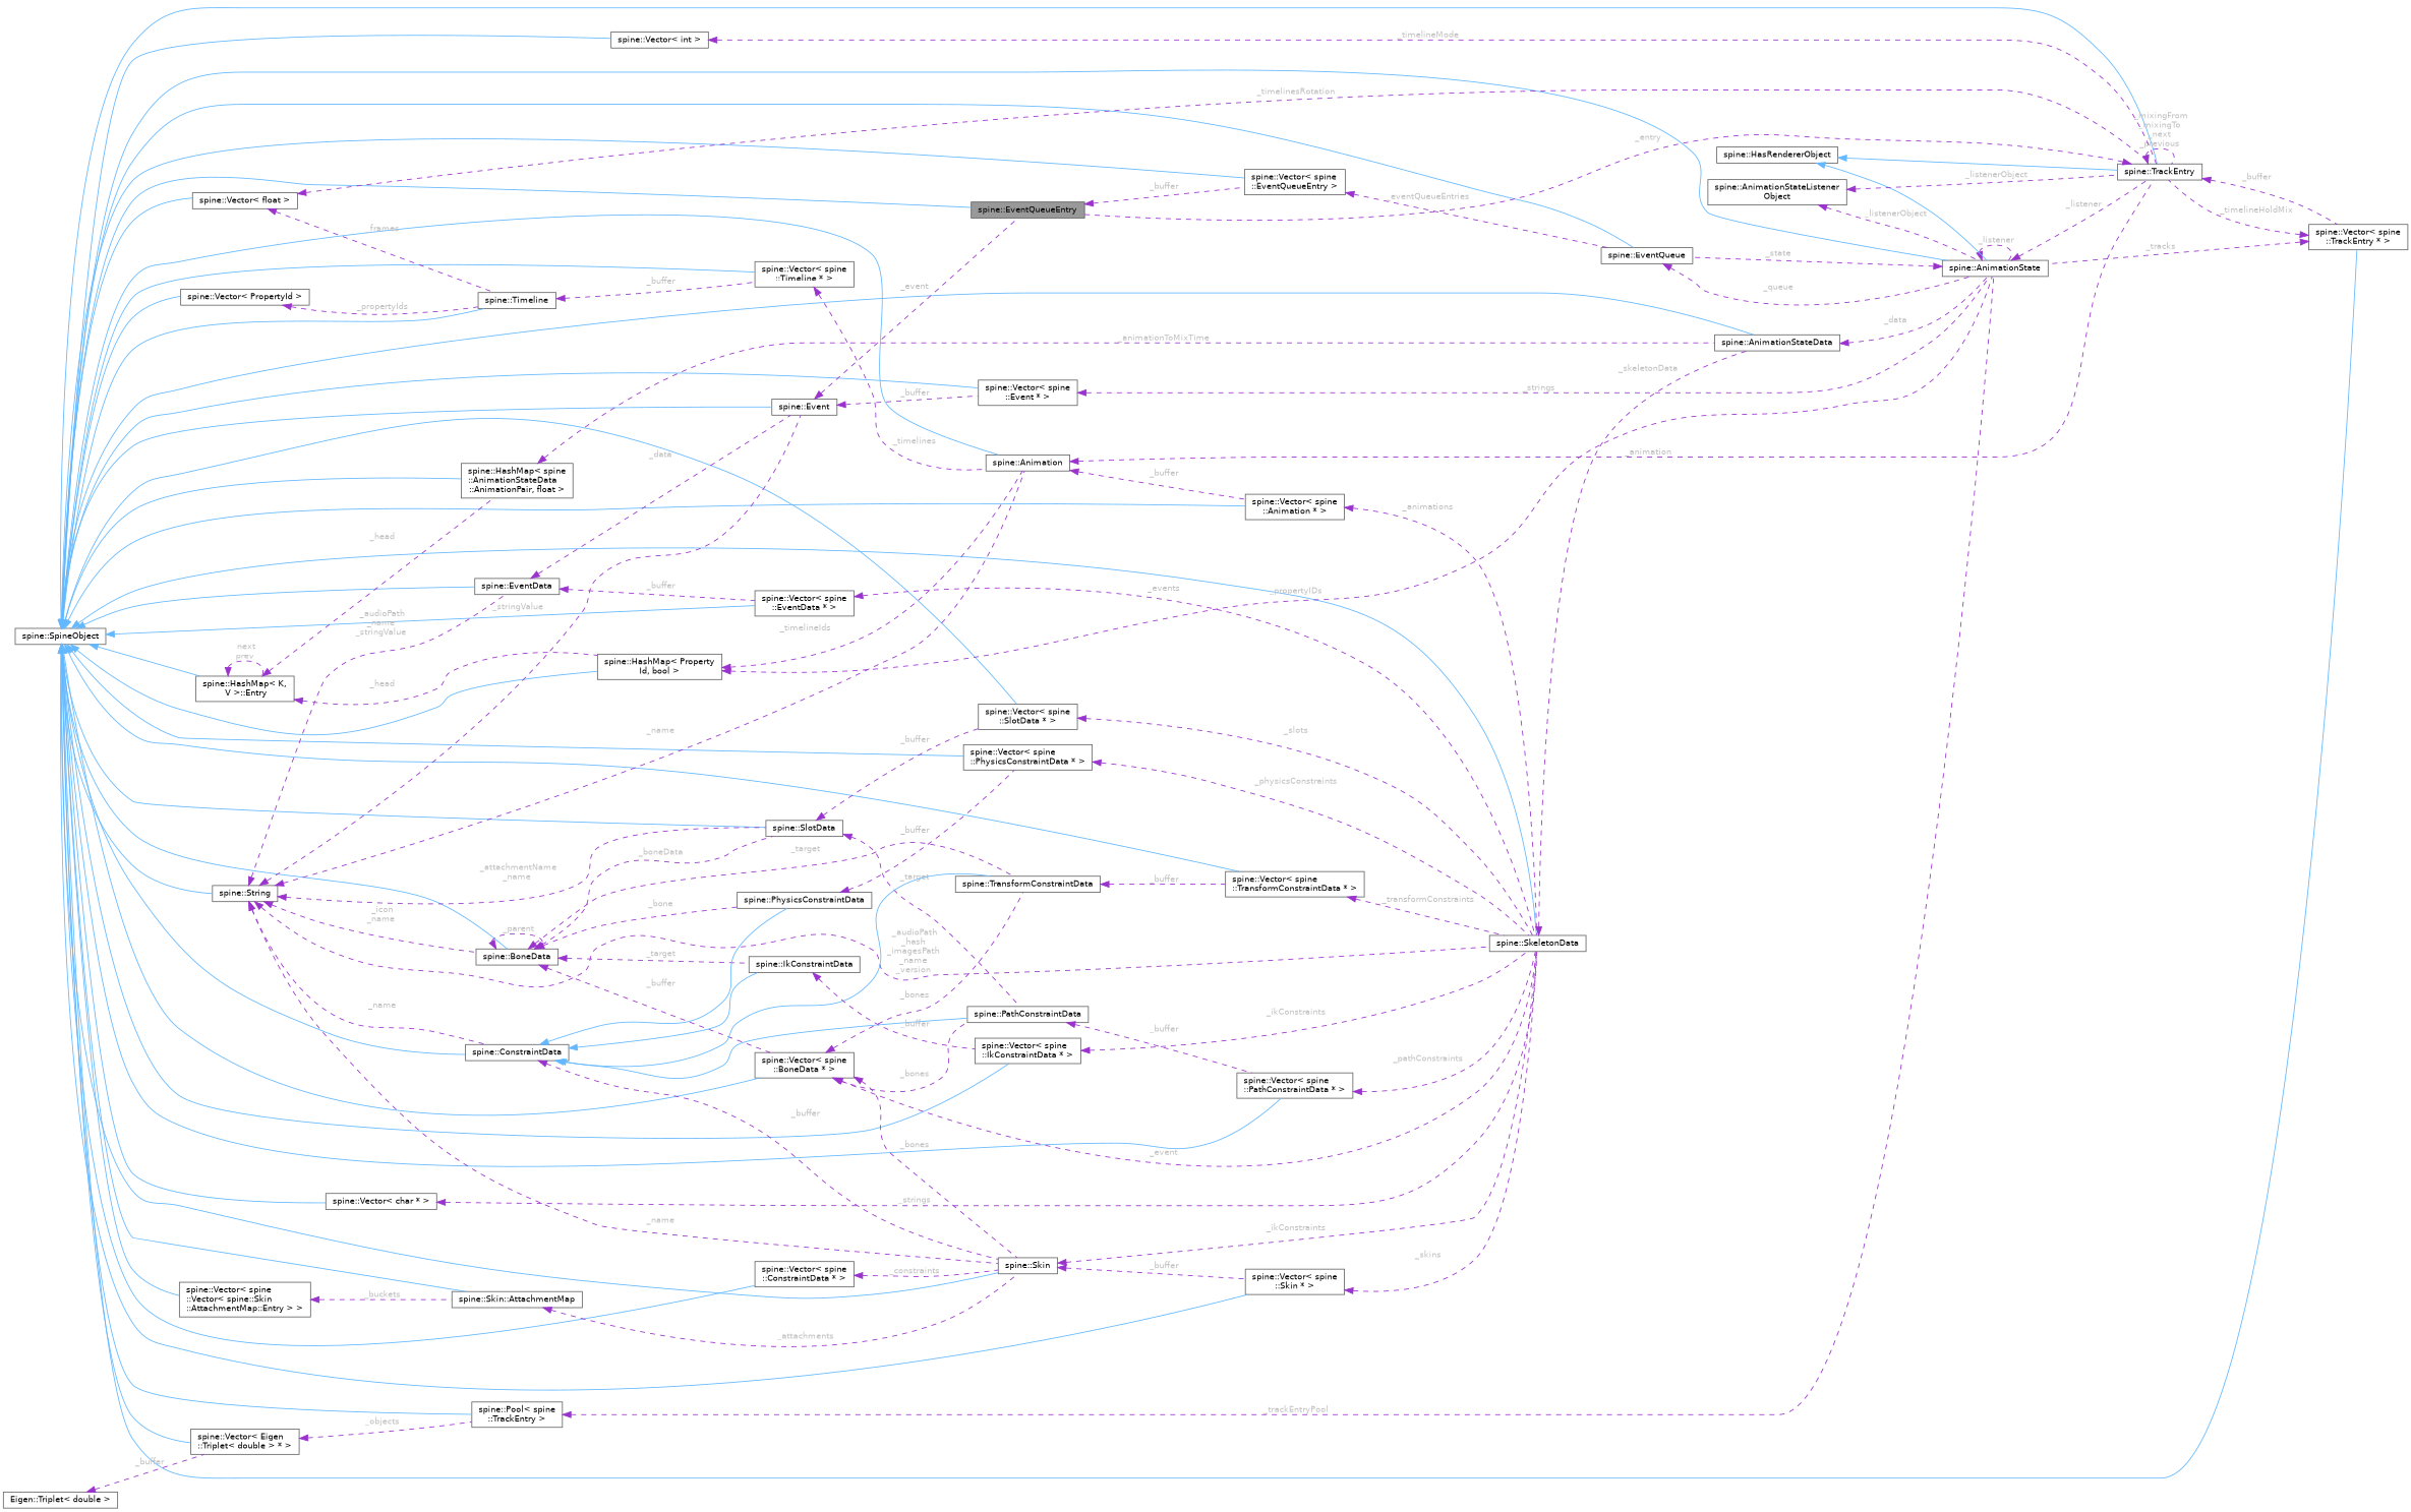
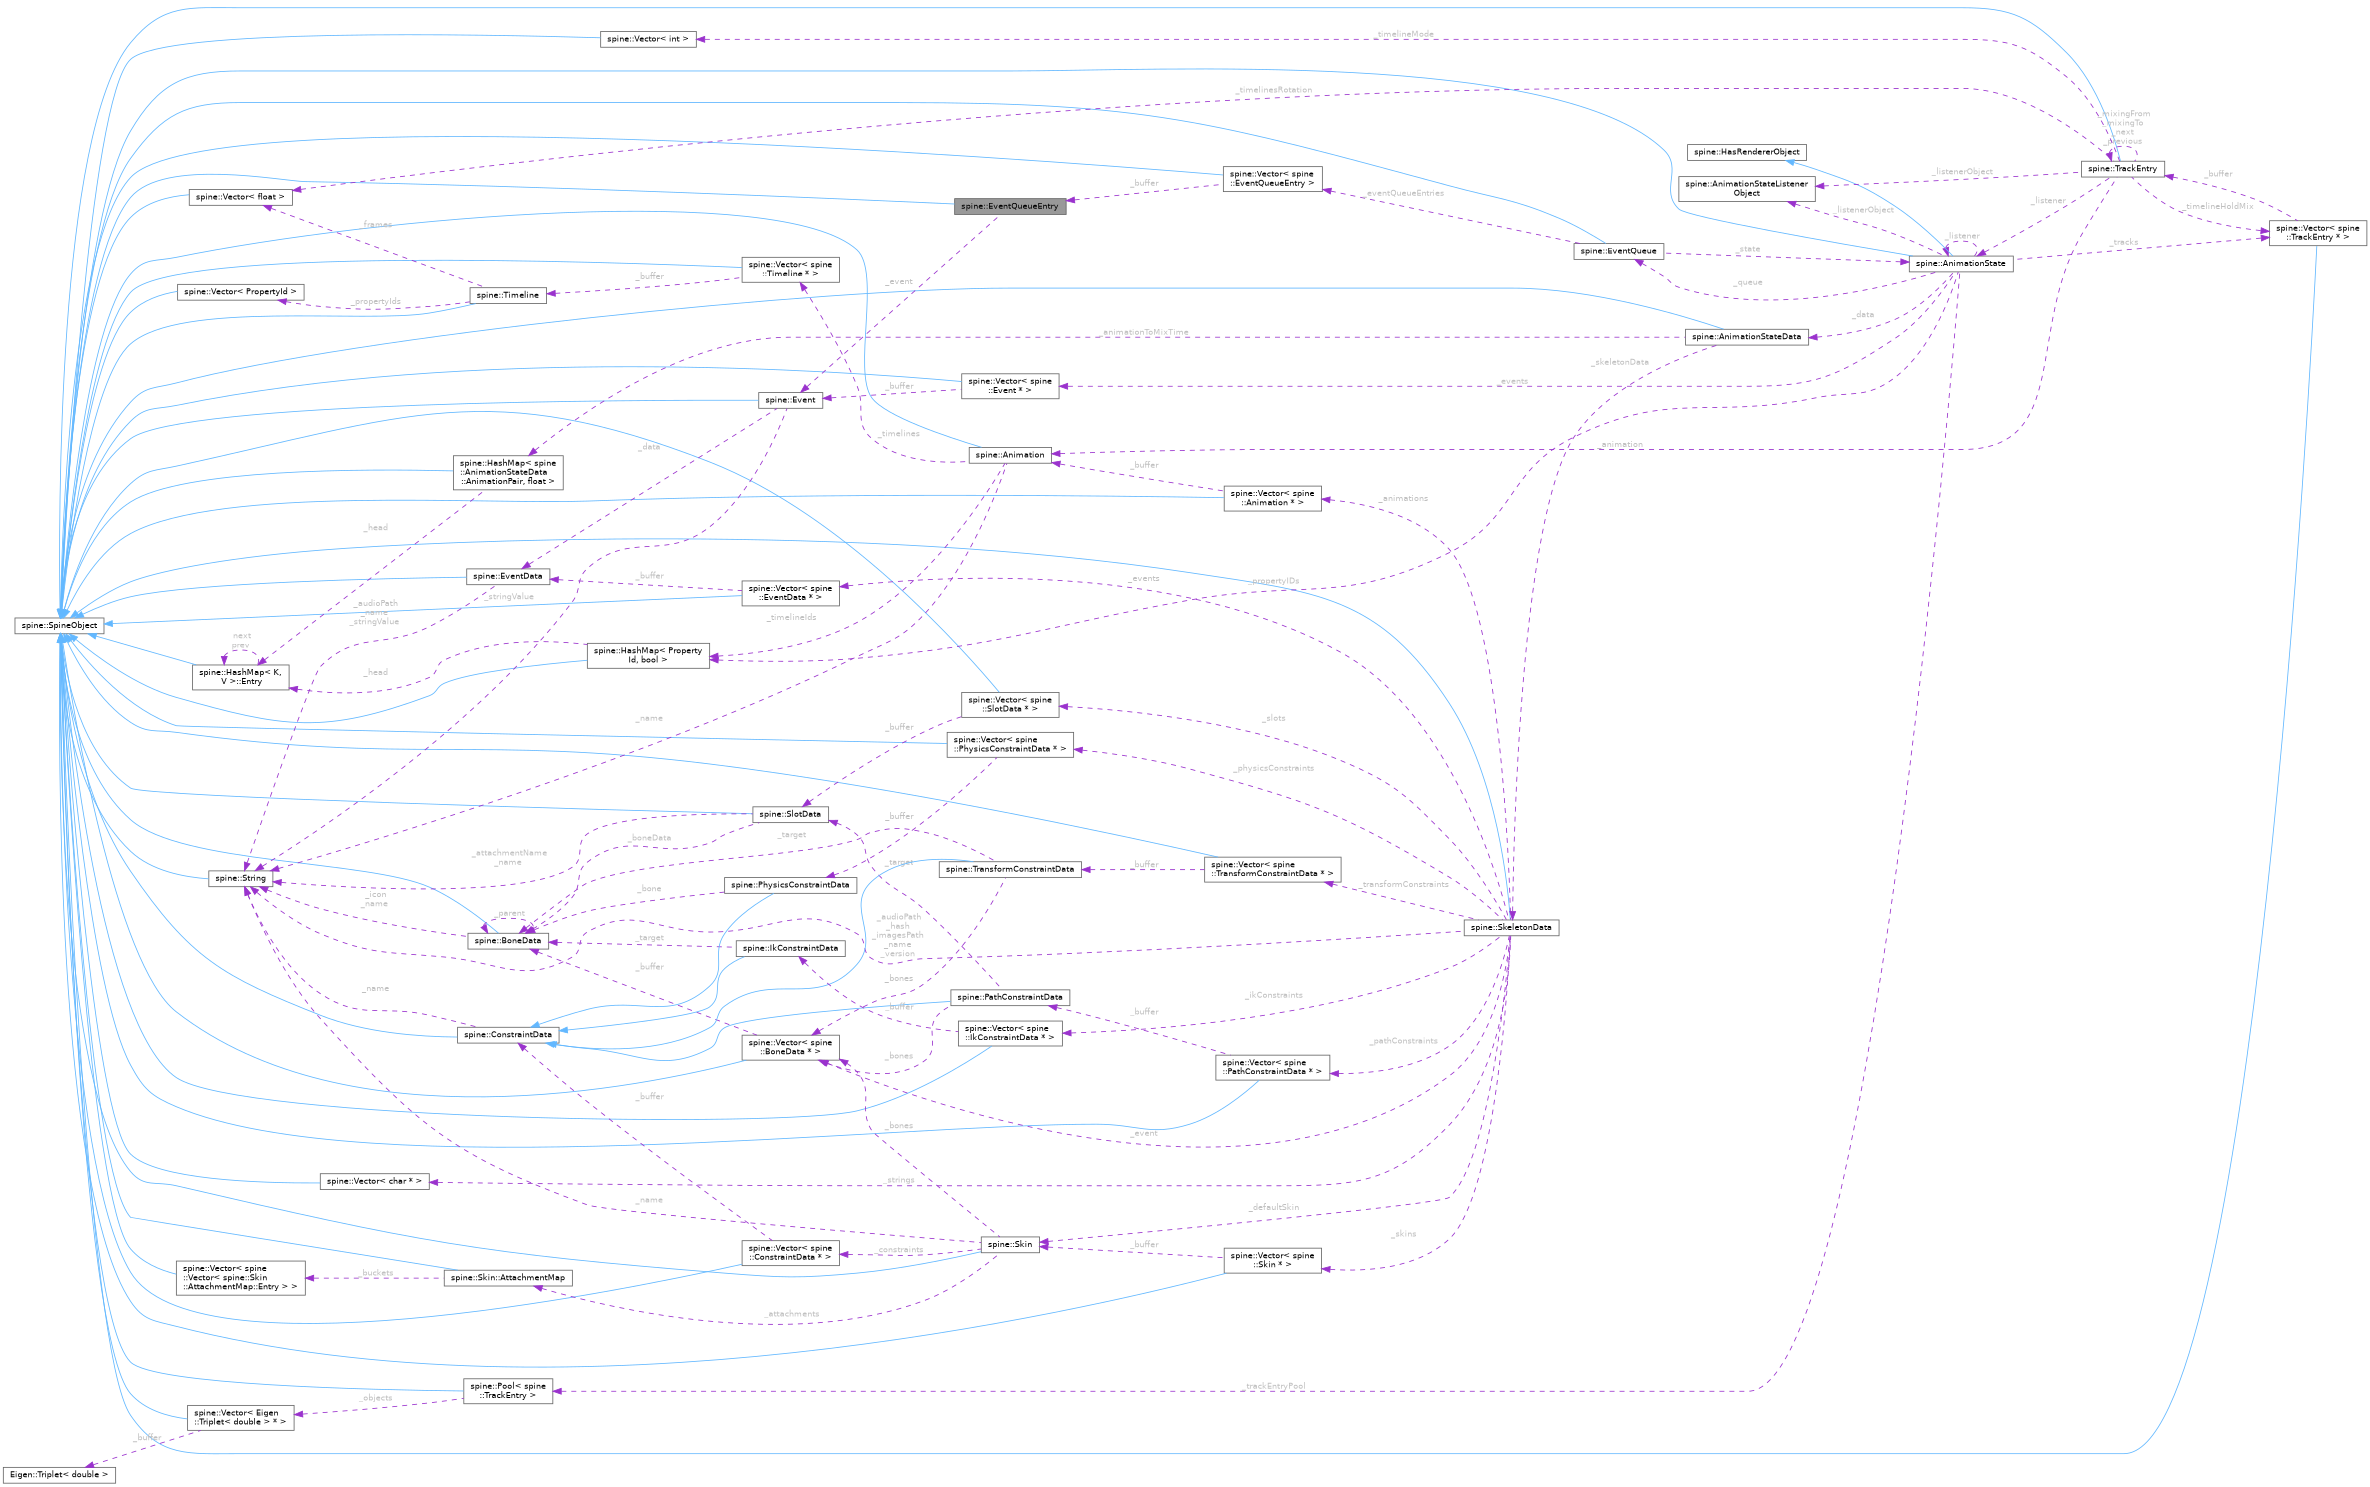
  digraph {
    rankdir=LR
    node [color=gray40 fillcolor=white fontname=Helvetica fontsize=10 shape=box style=filled]
    edge [color=darkorchid3 dir=back fontcolor=grey fontname=Helvetica fontsize=10 labelfontname=Helvetica labelfontsize=10 style=dashed]
    n1 [fillcolor=grey60 fontcolor=black height=0.2 label="spine::EventQueueEntry" width=0.4]
    n2 [height=0.2 label="spine::Vector\< spine\l::EventQueueEntry \>" width=0.4]
    n3 [height=0.2 label="spine::EventQueue" width=0.4]
    n4 [height=0.2 label="spine::SpineObject" width=0.4]
    n5 [height=0.2 label="spine::TrackEntry" width=0.4]
    n6 [height=0.2 label="spine::Animation" width=0.4]
    n7 [height=0.2 label="spine::Vector\< spine\l::Timeline * \>" width=0.4]
    n8 [height=0.2 label="spine::Timeline" width=0.4]
    n9 [height=0.2 label="spine::Vector\< PropertyId \>" width=0.4]
    n10 [height=0.2 label="spine::Vector\< float \>" width=0.4]
    n11 [height=0.2 label="spine::HashMap\< Property\lId, bool \>" width=0.4]
    n12 [height=0.2 label="spine::HashMap\< K,\l V \>::Entry" width=0.4]
    n13 [height=0.2 label="spine::String" width=0.4]
    n14 [height=0.2 label="spine::Vector\< int \>" width=0.4]
    n15 [height=0.2 label="spine::Vector\< spine\l::TrackEntry * \>" width=0.4]
    n16 [height=0.2 label="spine::AnimationState" width=0.4]
    n17 [height=0.2 label="spine::AnimationStateData" width=0.4]
    n18 [height=0.2 label="spine::SkeletonData" width=0.4]
    n19 [height=0.2 label="spine::Vector\< spine\l::BoneData * \>" width=0.4]
    n20 [height=0.2 label="spine::BoneData" width=0.4]
    n21 [height=0.2 label="spine::Vector\< spine\l::SlotData * \>" width=0.4]
    n22 [height=0.2 label="spine::SlotData" width=0.4]
    n23 [height=0.2 label="spine::Vector\< spine\l::Skin * \>" width=0.4]
    n24 [height=0.2 label="spine::Skin" width=0.4]
    n25 [height=0.2 label="spine::Skin::AttachmentMap" width=0.4]
    n26 [height=0.2 label="spine::Vector\< spine\l::Vector\< spine::Skin\l::AttachmentMap::Entry \> \>" width=0.4]
    n27 [height=0.2 label="spine::Vector\< spine\l::ConstraintData * \>" width=0.4]
    n28 [height=0.2 label="spine::ConstraintData" width=0.4]
    n29 [height=0.2 label="spine::Vector\< spine\l::EventData * \>" width=0.4]
    n30 [height=0.2 label="spine::EventData" width=0.4]
    n31 [height=0.2 label="spine::Vector\< spine\l::Animation * \>" width=0.4]
    n32 [height=0.2 label="spine::Vector\< spine\l::IkConstraintData * \>" width=0.4]
    n33 [height=0.2 label="spine::Vector\< spine\l::TransformConstraintData * \>" width=0.4]
    n34 [height=0.2 label="spine::Vector\< spine\l::PathConstraintData * \>" width=0.4]
    n35 [height=0.2 label="spine::Vector\< spine\l::PhysicsConstraintData * \>" width=0.4]
    n36 [height=0.2 label="spine::Vector\< char * \>" width=0.4]
    n37 [height=0.2 label="spine::HashMap\< spine\l::AnimationStateData\l::AnimationPair, float \>" width=0.4]
    n38 [height=0.2 label="spine::Pool\< spine\l::TrackEntry \>" width=0.4]
    n39 [height=0.2 label="spine::Vector\< Eigen\l::Triplet\< double \> * \>" width=0.4]
    n40 [height=0.2 label="spine::Vector\< spine\l::Event * \>" width=0.4]
    n41 [height=0.2 label="spine::Event" width=0.4]
    n42 [height=0.2 label="spine::TransformConstraintData" width=0.4]
    n43 [height=0.2 label="spine::PathConstraintData" width=0.4]
    n44 [height=0.2 label="spine::IkConstraintData" width=0.4]
    n45 [height=0.2 label="spine::PhysicsConstraintData" width=0.4]
    n46 [height=0.2 label="spine::HasRendererObject" width=0.4]
    n47 [height=0.2 label="Eigen::Triplet\< double \>" width=0.4]
    n48 [height=0.2 label="spine::AnimationStateListener\lObject" width=0.4]
    n1 -> n2 [label=" _buffer"]
    n2 -> n3 [label=" _eventQueueEntries"]
    n3 -> n16 [label=" _queue"]
    n4 -> n1 [color=steelblue1 style=solid fontcolor=""]
    n4 -> n2 [color=steelblue1 style=solid fontcolor=""]
    n4 -> n3 [color=steelblue1 style=solid fontcolor=""]
    n4 -> n5 [color=steelblue1 style=solid fontcolor=""]
    n4 -> n6 [color=steelblue1 style=solid fontcolor=""]
    n4 -> n7 [color=steelblue1 style=solid fontcolor=""]
    n4 -> n8 [color=steelblue1 style=solid fontcolor=""]
    n4 -> n9 [color=steelblue1 style=solid fontcolor=""]
    n4 -> n10 [color=steelblue1 style=solid fontcolor=""]
    n4 -> n11 [color=steelblue1 style=solid fontcolor=""]
    n4 -> n12 [color=steelblue1 style=solid fontcolor=""]
    n4 -> n13 [color=steelblue1 style=solid fontcolor=""]
    n4 -> n14 [color=steelblue1 style=solid fontcolor=""]
    n4 -> n15 [color=steelblue1 style=solid fontcolor=""]
    n4 -> n16 [color=steelblue1 style=solid fontcolor=""]
    n4 -> n17 [color=steelblue1 style=solid fontcolor=""]
    n4 -> n18 [color=steelblue1 style=solid fontcolor=""]
    n4 -> n19 [color=steelblue1 style=solid fontcolor=""]
    n4 -> n20 [color=steelblue1 style=solid fontcolor=""]
    n4 -> n21 [color=steelblue1 style=solid fontcolor=""]
    n4 -> n22 [color=steelblue1 style=solid fontcolor=""]
    n4 -> n23 [color=steelblue1 style=solid fontcolor=""]
    n4 -> n24 [color=steelblue1 style=solid fontcolor=""]
    n4 -> n25 [color=steelblue1 style=solid fontcolor=""]
    n4 -> n26 [color=steelblue1 style=solid fontcolor=""]
    n4 -> n27 [color=steelblue1 style=solid fontcolor=""]
    n4 -> n28 [color=steelblue1 style=solid fontcolor=""]
    n4 -> n29 [color=steelblue1 style=solid fontcolor=""]
    n4 -> n30 [color=steelblue1 style=solid fontcolor=""]
    n4 -> n31 [color=steelblue1 style=solid fontcolor=""]
    n4 -> n32 [color=steelblue1 style=solid fontcolor=""]
    n4 -> n33 [color=steelblue1 style=solid fontcolor=""]
    n4 -> n34 [color=steelblue1 style=solid fontcolor=""]
    n4 -> n35 [color=steelblue1 style=solid fontcolor=""]
    n4 -> n36 [color=steelblue1 style=solid fontcolor=""]
    n4 -> n37 [color=steelblue1 style=solid fontcolor=""]
    n4 -> n38 [color=steelblue1 style=solid fontcolor=""]
    n4 -> n39 [color=steelblue1 style=solid fontcolor=""]
    n4 -> n40 [color=steelblue1 style=solid fontcolor=""]
    n4 -> n41 [color=steelblue1 style=solid fontcolor=""]
-   n5 -> n1 [label=" _entry"]
    n5 -> n5 [label=" _mixingFrom\n_mixingTo\n_next\n_previous"]
    n5 -> n15 [label=" _buffer"]
    n6 -> n5 [label=" _animation"]
    n6 -> n31 [label=" _buffer"]
    n7 -> n6 [label=" _timelines"]
    n8 -> n7 [label=" _buffer"]
    n9 -> n8 [label=" _propertyIds"]
    n10 -> n5 [label=" _timelinesRotation"]
    n10 -> n8 [label=" _frames"]
    n11 -> n6 [label=" _timelineIds"]
    n11 -> n16 [label=" _propertyIDs"]
    n12 -> n11 [label=" _head"]
    n12 -> n12 [label=" next\nprev"]
    n12 -> n37 [label=" _head"]
    n13 -> n6 [label=" _name"]
    n13 -> n18 [label=" _audioPath\n_hash\n_imagesPath\n_name\n_version"]
    n13 -> n20 [label=" _icon\n_name"]
    n13 -> n22 [label=" _attachmentName\n_name"]
    n13 -> n24 [label=" _name"]
    n13 -> n28 [label=" _name"]
    n13 -> n30 [label=" _audioPath\n_name\n_stringValue"]
    n13 -> n41 [label=" _stringValue"]
    n14 -> n5 [label=" _timelineMode"]
    n15 -> n5 [label=" _timelineHoldMix"]
    n15 -> n16 [label=" _tracks"]
    n16 -> n3 [label=" _state"]
    n16 -> n5 [label=" _listener"]
    n16 -> n16 [label=" _listener"]
    n17 -> n16 [label=" _data"]
    n18 -> n17 [label=" _skeletonData"]
    n19 -> n18 [label=" _event"]
    n19 -> n24 [label=" _bones"]
    n19 -> n42 [label=" _bones"]
    n19 -> n43 [label=" _bones"]
    n20 -> n19 [label=" _buffer"]
    n20 -> n20 [label=" _parent"]
    n20 -> n22 [label=" _boneData"]
    n20 -> n42 [label=" _target"]
    n20 -> n44 [label=" _target"]
    n20 -> n45 [label=" _bone"]
    n21 -> n18 [label=" _slots"]
    n22 -> n21 [label=" _buffer"]
    n22 -> n43 [label=" _target"]
    n23 -> n18 [label=" _skins"]
-   n24 -> n18 [label=" _ikConstraints"]
+   n24 -> n18 [label=" _defaultSkin"]
    n24 -> n23 [label=" _buffer"]
    n25 -> n24 [label=" _attachments"]
    n26 -> n25 [label=" _buckets"]
    n27 -> n24 [label=" _constraints"]
-   n28 -> n24 [label=" _buffer"]
+   n28 -> n27 [label=" _buffer"]
    n28 -> n42 [color=steelblue1 style=solid fontcolor=""]
    n28 -> n43 [color=steelblue1 style=solid fontcolor=""]
    n28 -> n44 [color=steelblue1 style=solid fontcolor=""]
    n28 -> n45 [color=steelblue1 style=solid fontcolor=""]
    n29 -> n18 [label=" _events"]
    n30 -> n29 [label=" _buffer"]
    n30 -> n41 [label=" _data"]
    n31 -> n18 [label=" _animations"]
    n32 -> n18 [label=" _ikConstraints"]
    n33 -> n18 [label=" _transformConstraints"]
    n34 -> n18 [label=" _pathConstraints"]
    n35 -> n18 [label=" _physicsConstraints"]
    n36 -> n18 [label=" _strings"]
    n37 -> n17 [label=" _animationToMixTime"]
    n38 -> n16 [label=" _trackEntryPool"]
    n39 -> n38 [label=" _objects"]
-   n40 -> n16 [label=" _strings"]
+   n40 -> n16 [label=" _events"]
    n41 -> n1 [label=" _event"]
    n41 -> n40 [label=" _buffer"]
    n42 -> n33 [label=" _buffer"]
    n43 -> n34 [label=" _buffer"]
    n44 -> n32 [label=" _buffer"]
    n45 -> n35 [label=" _buffer"]
-   n46 -> n5 [color=steelblue1 style=solid fontcolor=""]
    n46 -> n16 [color=steelblue1 style=solid fontcolor=""]
    n47 -> n39 [label=" _buffer"]
    n48 -> n5 [label=" _listenerObject"]
    n48 -> n16 [label=" _listenerObject"]
  }
